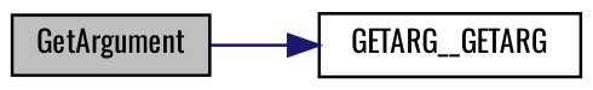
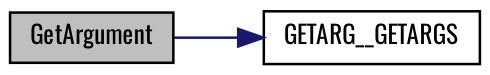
  digraph {
    rankdir=LR
    fontname=Oswald
    node [color=black fontname=Oswald fontsize=10 shape=record style=filled]
    n1 [fillcolor=grey75 fontcolor=black height=0.2 label=GetArgument width=0.4]
-   n2 [fillcolor=white height=0.2 label=GETARG__GETARG width=0.4]
+   n2 [fillcolor=white height=0.2 label=GETARG__GETARGS width=0.4]
    n1 -> n2 [color=midnightblue fontname=Oswald fontsize=10 labelfontname=Helvetica labelfontsize=10 style=solid]
  }
